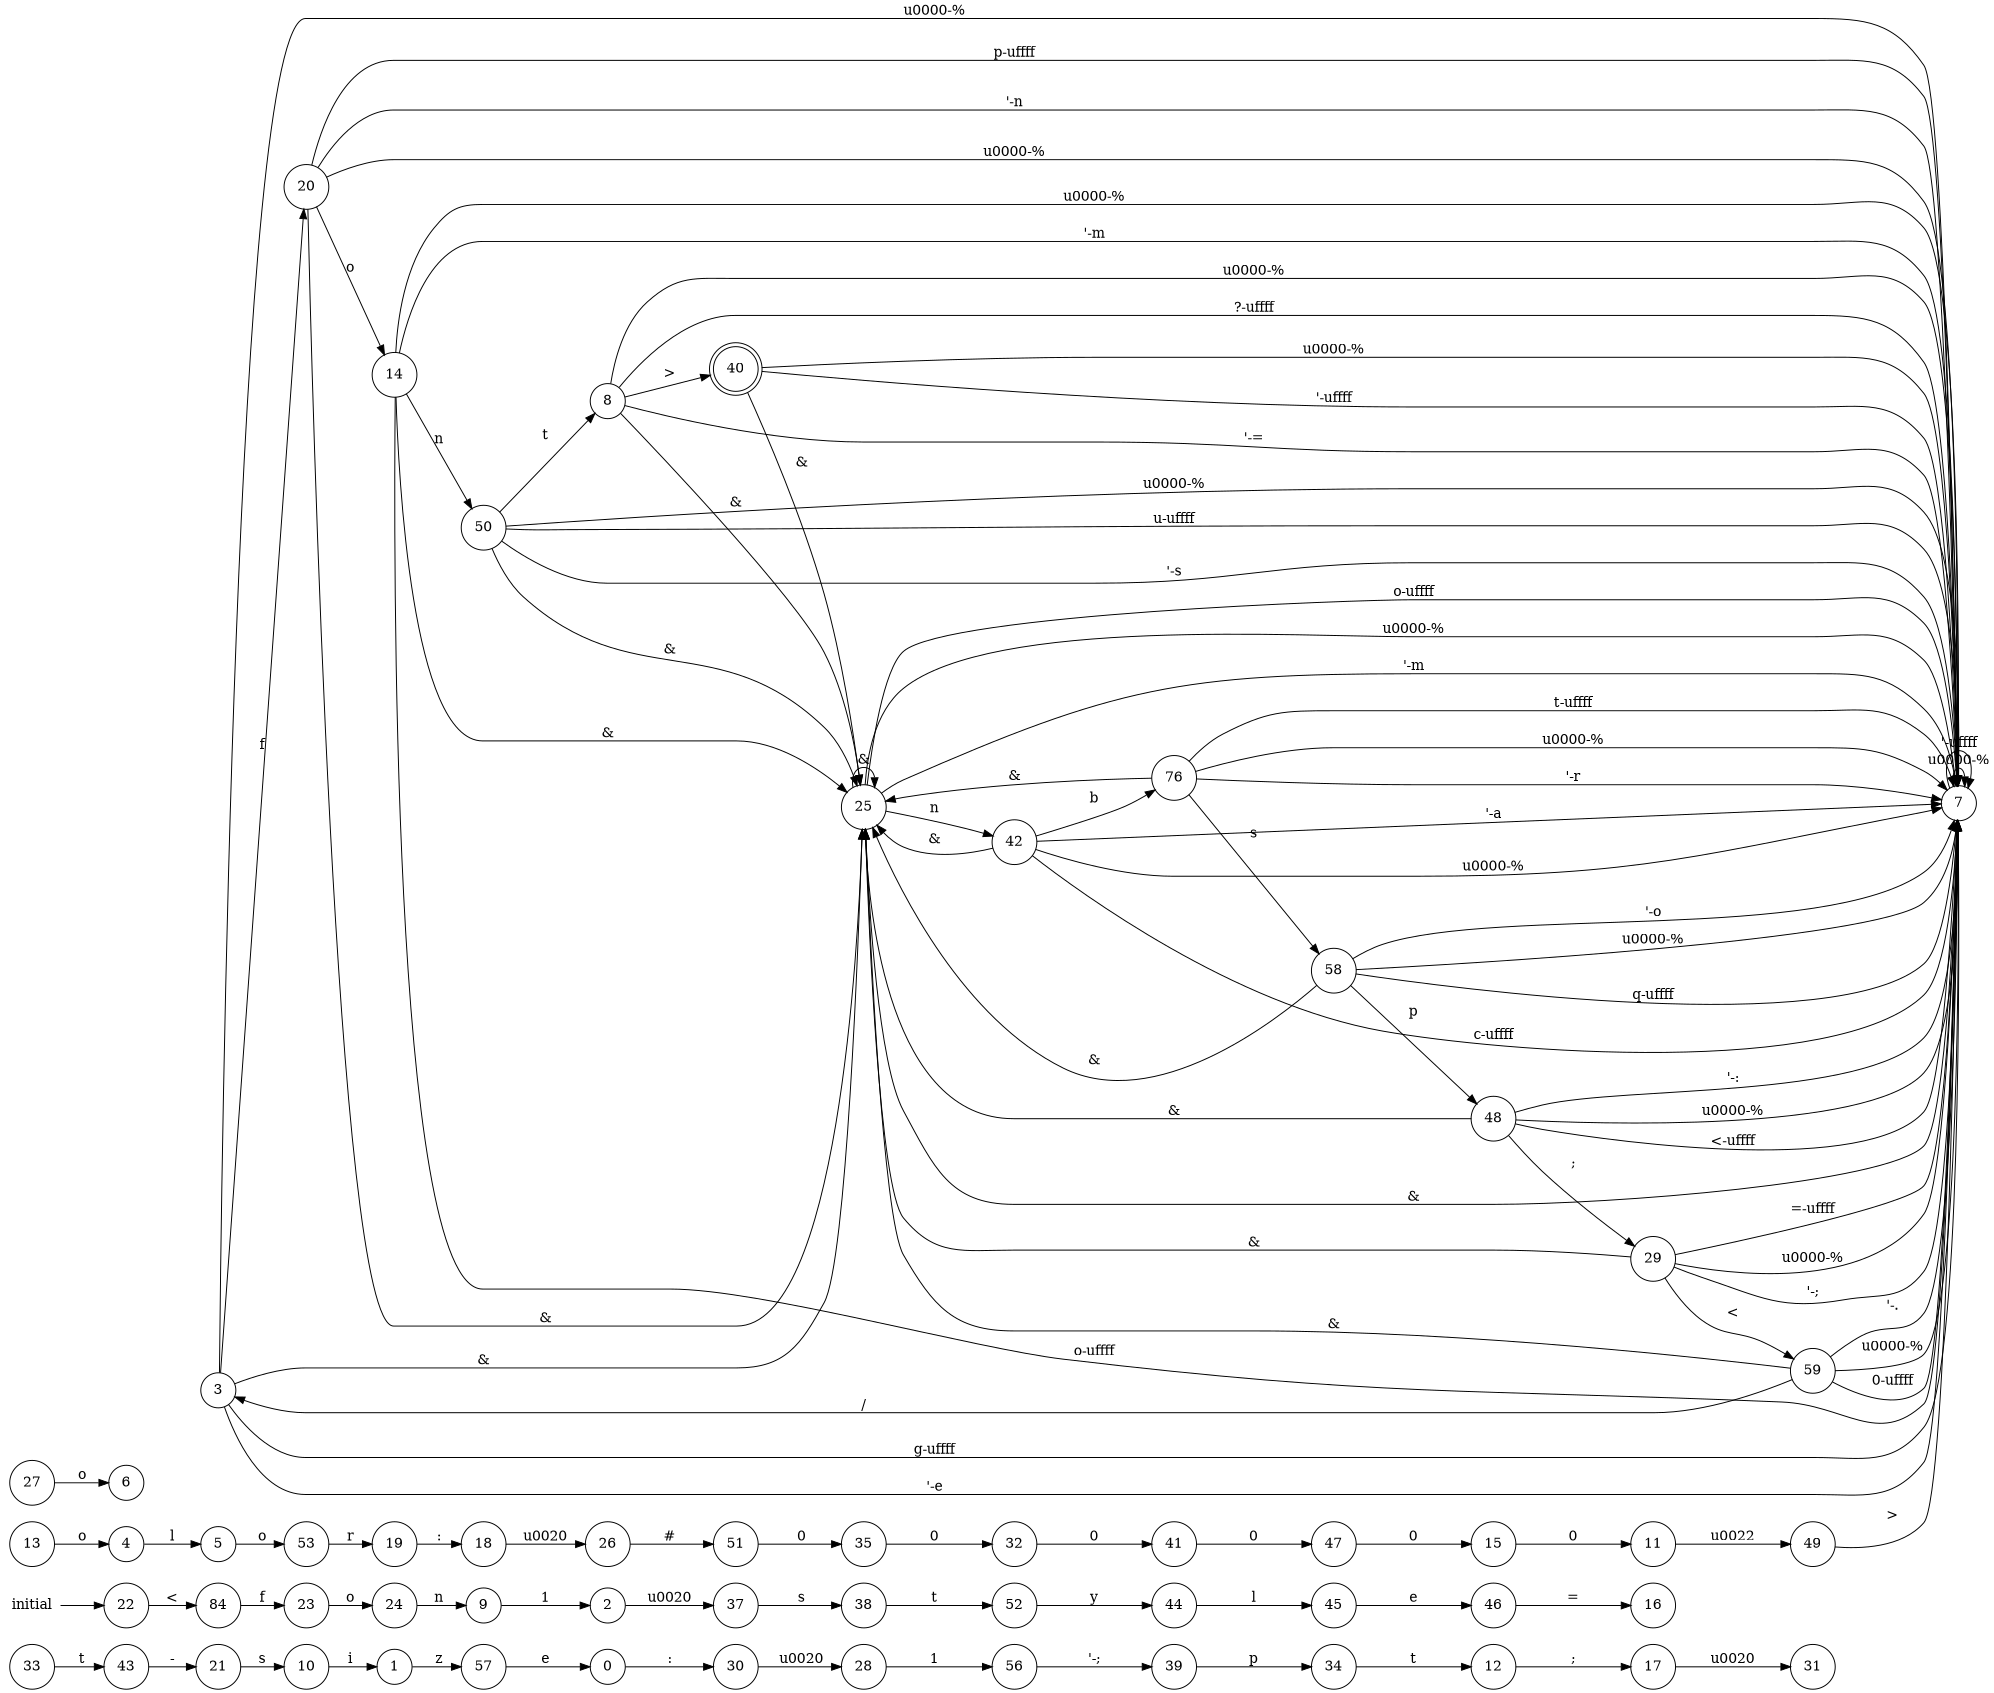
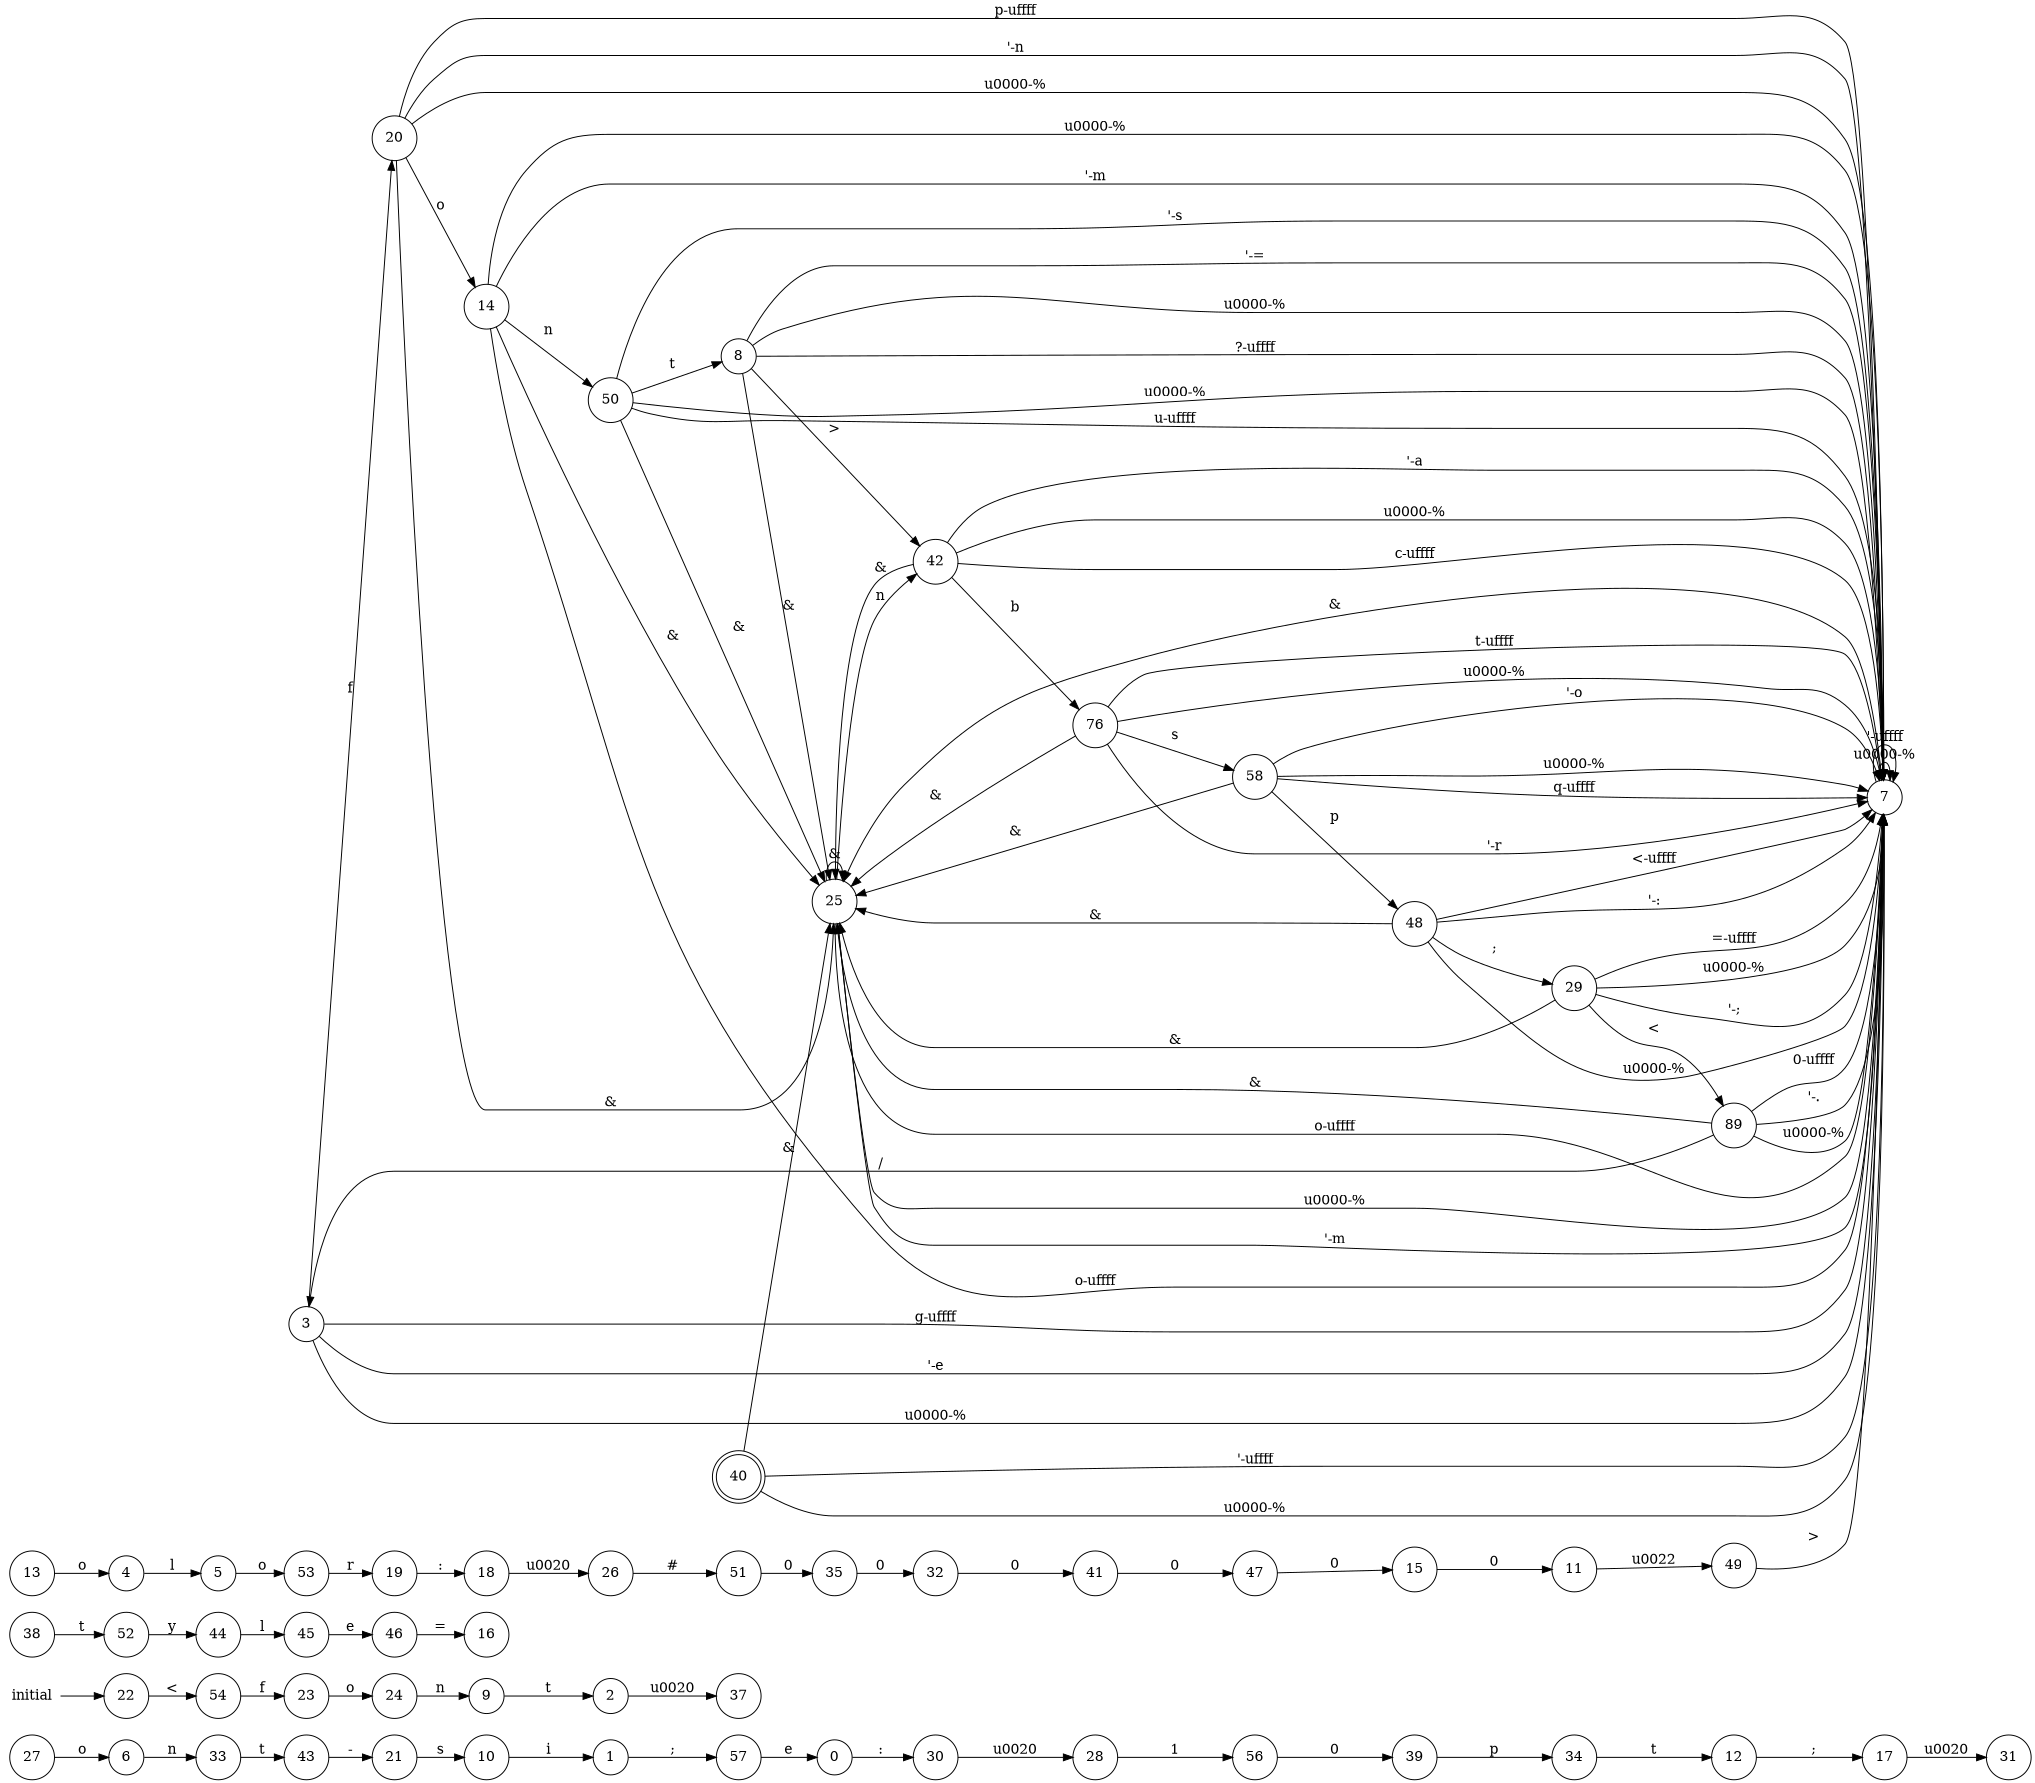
  digraph {
    rankdir=LR
    node [shape=circle]
    0
    30
    28
    56
    1
    57
    2
    37
    38
    52
    3
    20
    25
    7
    14
    42
    50
    n18 [label=76]
    4
    5
    53
    19
    18
    6
    33
    43
    21
    8
    40 [shape=doublecircle]
    9
    10
    11
    49
    12
    17
    31
    13
    15
    27
    26
    51
    35
    22
-   54 [label=84]
+   54
    23
    initial [shape=plaintext]
    24
    58
    32
    39
    34
    29
-   59
+   59 [label=89]
    41
    47
    48
    44
    45
    46
    16
    0 -> 30 [label=":"]
    30 -> 28 [label="\u0020"]
    28 -> 56 [label=1]
-   56 -> 39 [label="'-;"]
-   1 -> 57 [label=z]
+   56 -> 39 [label=0]
+   1 -> 57 [label=";"]
    57 -> 0 [label=e]
    2 -> 37 [label="\u0020"]
-   37 -> 38 [label=s]
    38 -> 52 [label=t]
    52 -> 44 [label=y]
    3 -> 20 [label=f]
-   3 -> 25 [label="&"]
    3 -> 7 [label="g-\uffff"]
    3 -> 7 [label="'-e"]
    3 -> 7 [label="\u0000-%"]
    20 -> 25 [label="&"]
    20 -> 7 [label="p-\uffff"]
    20 -> 7 [label="'-n"]
    20 -> 7 [label="\u0000-%"]
    20 -> 14 [label=o]
    25 -> 25 [label="&"]
    25 -> 7 [label="o-\uffff"]
    25 -> 7 [label="\u0000-%"]
    25 -> 7 [label="'-m"]
    25 -> 42 [label=n]
    7 -> 25 [label="&"]
    7 -> 7 [label="\u0000-%"]
    7 -> 7 [label="'-\uffff"]
    14 -> 25 [label="&"]
    14 -> 7 [label="o-\uffff"]
    14 -> 7 [label="\u0000-%"]
    14 -> 7 [label="'-m"]
    14 -> 50 [label=n]
    42 -> 25 [label="&"]
    42 -> 7 [label="'-a"]
    42 -> 7 [label="\u0000-%"]
    42 -> 7 [label="c-\uffff"]
    42 -> n18 [label=b]
    50 -> 25 [label="&"]
    50 -> 7 [label="\u0000-%"]
    50 -> 7 [label="u-\uffff"]
    50 -> 7 [label="'-s"]
    50 -> 8 [label=t]
    n18 -> 25 [label="&"]
    n18 -> 7 [label="t-\uffff"]
    n18 -> 7 [label="\u0000-%"]
    n18 -> 7 [label="'-r"]
    n18 -> 58 [label=s]
    4 -> 5 [label=l]
    5 -> 53 [label=o]
    53 -> 19 [label=r]
    19 -> 18 [label=":"]
    18 -> 26 [label="\u0020"]
+   6 -> 33 [label=n]
    33 -> 43 [label=t]
    43 -> 21 [label="-"]
    21 -> 10 [label=s]
    8 -> 25 [label="&"]
    8 -> 7 [label="'-="]
    8 -> 7 [label="\u0000-%"]
    8 -> 7 [label="?-\uffff"]
-   8 -> 40 [label=">"]
+   8 -> 42 [label=">"]
    40 -> 25 [label="&"]
    40 -> 7 [label="\u0000-%"]
    40 -> 7 [label="'-\uffff"]
-   9 -> 2 [label=1]
+   9 -> 2 [label=t]
    10 -> 1 [label=i]
    11 -> 49 [label="\u0022"]
    49 -> 7 [label=">"]
    12 -> 17 [label=";"]
    17 -> 31 [label="\u0020"]
    13 -> 4 [label=o]
    15 -> 11 [label=0]
    27 -> 6 [label=o]
    26 -> 51 [label="#"]
    51 -> 35 [label=0]
    35 -> 32 [label=0]
    22 -> 54 [label="<"]
    54 -> 23 [label=f]
    23 -> 24 [label=o]
    initial -> 22
    24 -> 9 [label=n]
    58 -> 25 [label="&"]
    58 -> 7 [label="q-\uffff"]
    58 -> 7 [label="'-o"]
    58 -> 7 [label="\u0000-%"]
    58 -> 48 [label=p]
    32 -> 41 [label=0]
    39 -> 34 [label=p]
    34 -> 12 [label=t]
    29 -> 25 [label="&"]
    29 -> 7 [label="'-;"]
    29 -> 7 [label="=-\uffff"]
    29 -> 7 [label="\u0000-%"]
    29 -> 59 [label="<"]
    59 -> 3 [label="/"]
    59 -> 25 [label="&"]
    59 -> 7 [label="'-."]
    59 -> 7 [label="\u0000-%"]
    59 -> 7 [label="0-\uffff"]
    41 -> 47 [label=0]
    47 -> 15 [label=0]
    48 -> 25 [label="&"]
    48 -> 7 [label="<-\uffff"]
    48 -> 7 [label="'-:"]
    48 -> 7 [label="\u0000-%"]
    48 -> 29 [label=";"]
    44 -> 45 [label=l]
    45 -> 46 [label=e]
    46 -> 16 [label="="]
  }
